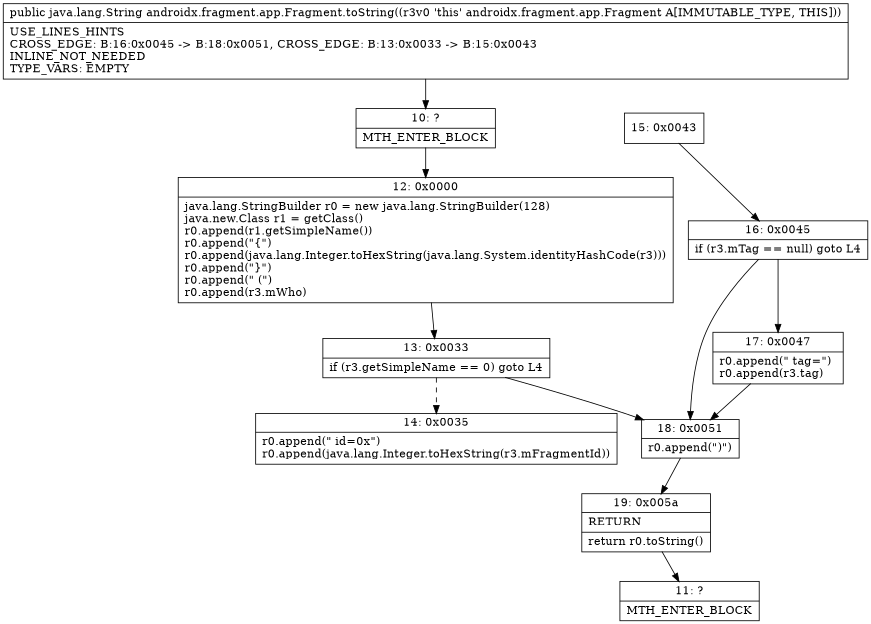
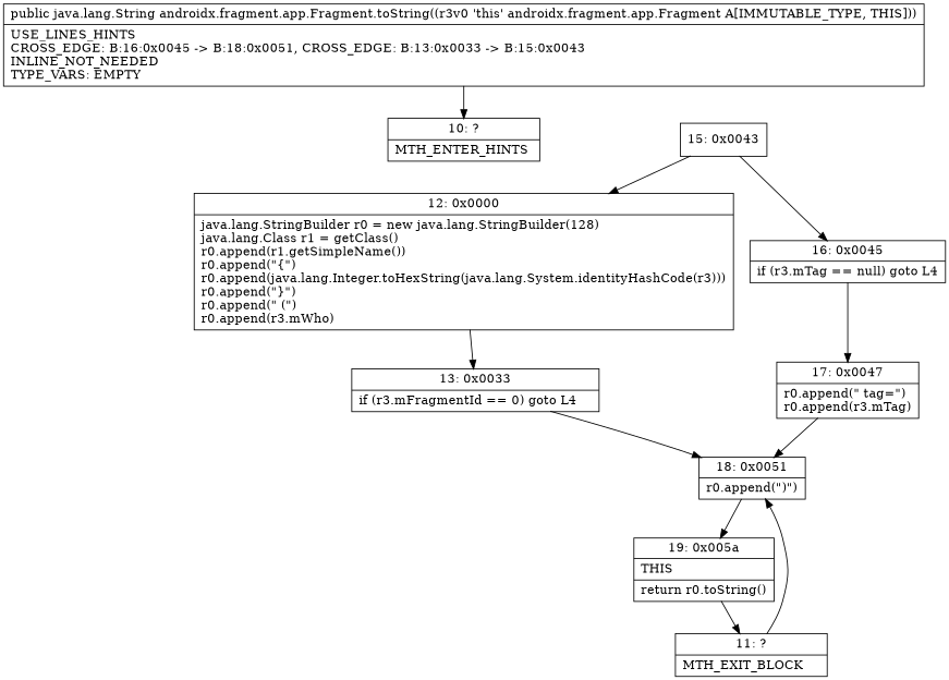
  digraph {
    node [shape=record]
-   n1 [label="{10\:\ ?|MTH_ENTER_BLOCK\l}"]
-   n2 [label="{12\:\ 0x0000|java.lang.StringBuilder r0 = new java.lang.StringBuilder(128)\ljava.new.Class r1 = getClass()\lr0.append(r1.getSimpleName())\lr0.append(\"\{\")\lr0.append(java.lang.Integer.toHexString(java.lang.System.identityHashCode(r3)))\lr0.append(\"\}\")\lr0.append(\" (\")\lr0.append(r3.mWho)\l}"]
-   n3 [label="{13\:\ 0x0033|if (r3.getSimpleName == 0) goto L4\l}"]
-   n4 [label="{14\:\ 0x0035|r0.append(\" id=0x\")\lr0.append(java.lang.Integer.toHexString(r3.mFragmentId))\l}"]
+   n1 [label="{10\:\ ?|MTH_ENTER_HINTS\l}"]
+   n2 [label="{12\:\ 0x0000|java.lang.StringBuilder r0 = new java.lang.StringBuilder(128)\ljava.lang.Class r1 = getClass()\lr0.append(r1.getSimpleName())\lr0.append(\"\{\")\lr0.append(java.lang.Integer.toHexString(java.lang.System.identityHashCode(r3)))\lr0.append(\"\}\")\lr0.append(\" (\")\lr0.append(r3.mWho)\l}"]
+   n3 [label="{13\:\ 0x0033|if (r3.mFragmentId == 0) goto L4\l}"]
    n5 [label="{18\:\ 0x0051|r0.append(\")\")\l}"]
    n6 [label="{15\:\ 0x0043}"]
    n7 [label="{16\:\ 0x0045|if (r3.mTag == null) goto L4\l}"]
-   n8 [label="{17\:\ 0x0047|r0.append(\" tag=\")\lr0.append(r3.tag)\l}"]
-   n9 [label="{19\:\ 0x005a|RETURN\l|return r0.toString()\l}"]
-   n10 [label="{11\:\ ?|MTH_ENTER_BLOCK\l}"]
+   n8 [label="{17\:\ 0x0047|r0.append(\" tag=\")\lr0.append(r3.mTag)\l}"]
+   n9 [label="{19\:\ 0x005a|THIS\l|return r0.toString()\l}"]
+   n10 [label="{11\:\ ?|MTH_EXIT_BLOCK\l}"]
    n11 [label="{public java.lang.String androidx.fragment.app.Fragment.toString((r3v0 'this' androidx.fragment.app.Fragment A[IMMUTABLE_TYPE, THIS]))  | USE_LINES_HINTS\lCROSS_EDGE: B:16:0x0045 \-\> B:18:0x0051, CROSS_EDGE: B:13:0x0033 \-\> B:15:0x0043\lINLINE_NOT_NEEDED\lTYPE_VARS: EMPTY\l}"]
-   n1 -> n2
+   n6 -> n2
    n2 -> n3
-   n3 -> n4 [style=dashed]
    n3 -> n5
    n5 -> n9
    n6 -> n7
-   n7 -> n5
+   n10 -> n5
    n7 -> n8 [style=solid]
    n8 -> n5
    n9 -> n10
    n11 -> n1
  }
